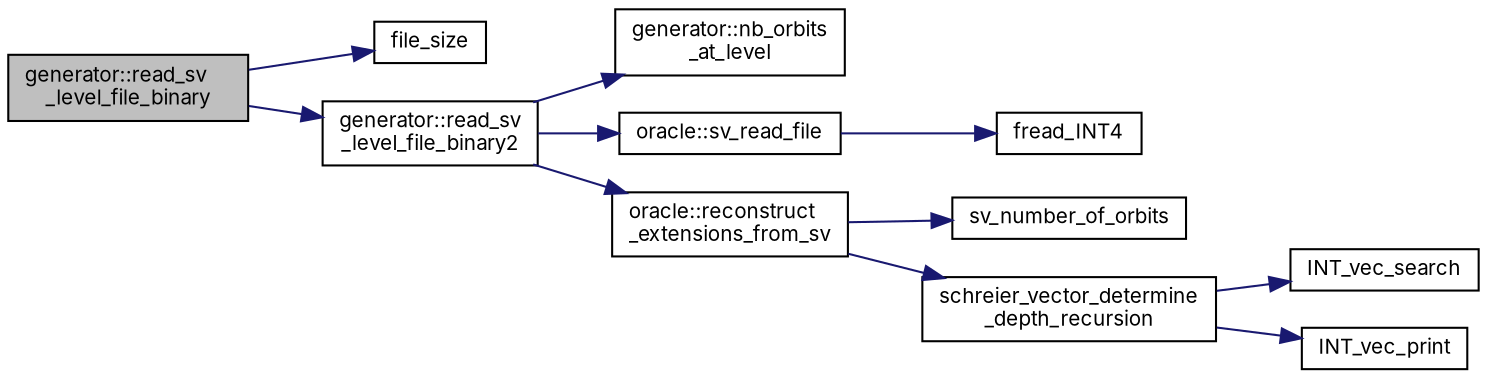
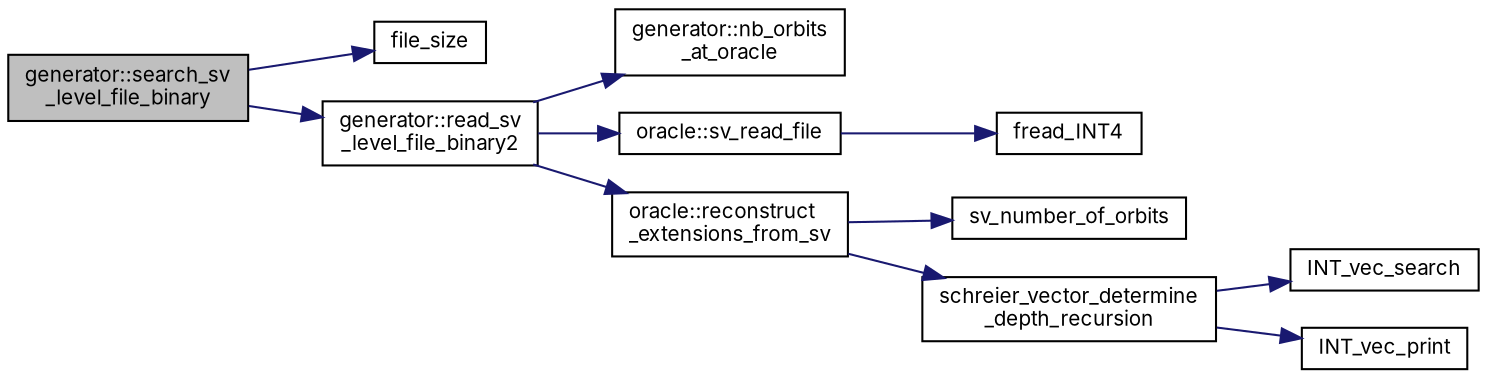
  digraph {
    fontname=Inter
    rankdir=LR
    node [color=black fillcolor=white fontname=Inter fontsize=10 shape=record style=filled]
    edge [color=midnightblue fontname=Inter fontsize=10 labelfontname=Helvetica labelfontsize=10 style=solid]
-   n1 [fillcolor=grey75 fontcolor=black height=0.2 label="generator::read_sv\l_level_file_binary" width=0.4]
+   n1 [fillcolor=grey75 fontcolor=black height=0.2 label="generator::search_sv\l_level_file_binary" width=0.4]
    n2 [height=0.2 label=file_size width=0.4]
    n3 [height=0.2 label="generator::read_sv\l_level_file_binary2" width=0.4]
-   n4 [height=0.2 label="generator::nb_orbits\l_at_level" width=0.4]
+   n4 [height=0.2 label="generator::nb_orbits\l_at_oracle" width=0.4]
    n5 [height=0.2 label="oracle::sv_read_file" width=0.4]
    n6 [height=0.2 label="oracle::reconstruct\l_extensions_from_sv" width=0.4]
    n7 [height=0.2 label=fread_INT4 width=0.4]
    n8 [height=0.2 label=sv_number_of_orbits width=0.4]
    n9 [height=0.2 label="schreier_vector_determine\l_depth_recursion" width=0.4]
    n10 [height=0.2 label=INT_vec_search width=0.4]
    n11 [height=0.2 label=INT_vec_print width=0.4]
    n1 -> n2
    n1 -> n3
    n3 -> n4
    n3 -> n5
    n3 -> n6
    n5 -> n7
    n6 -> n8
    n6 -> n9
    n9 -> n10
    n9 -> n11
  }
